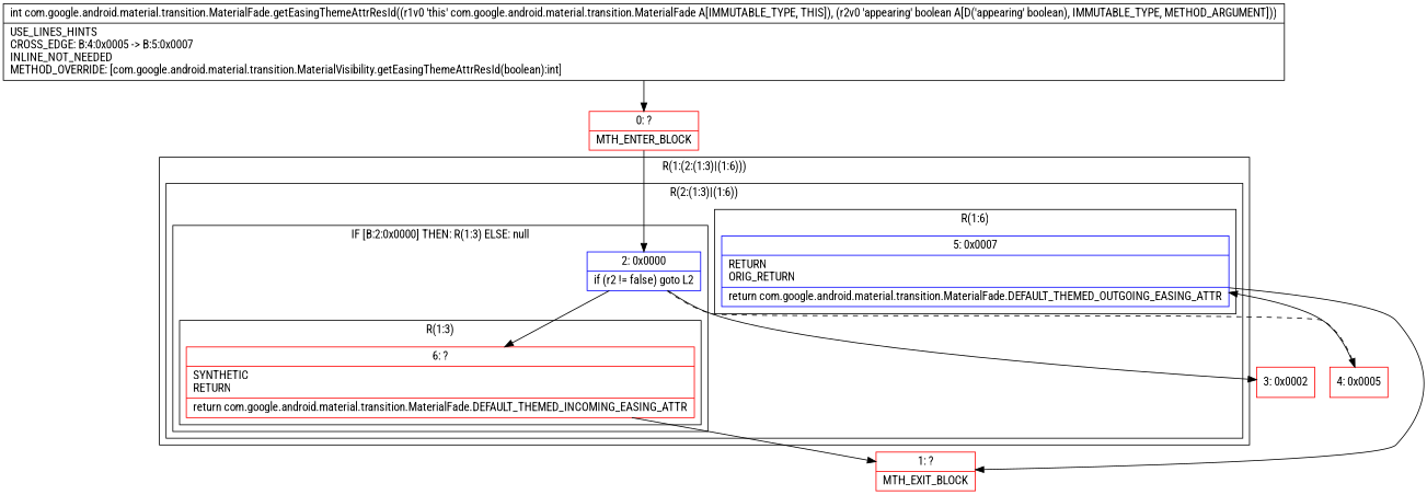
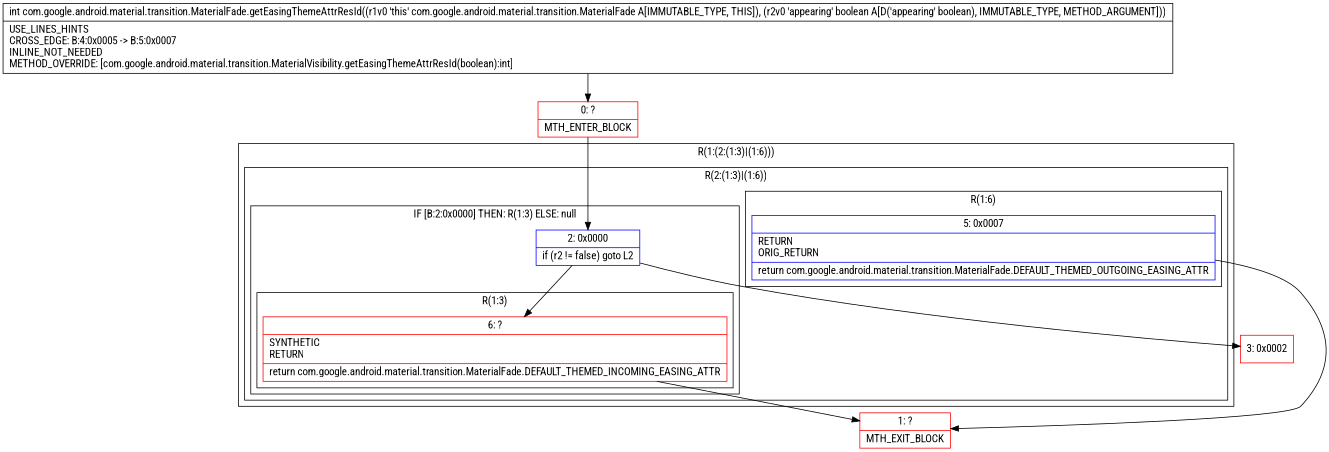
  digraph {
    fontname="Roboto Condensed"
    node [color=red fontname="Roboto Condensed" shape=record]
    edge [fontname="Roboto Condensed"]
    n1 [label="{6\:\ ?|SYNTHETIC\lRETURN\l|return com.google.android.material.transition.MaterialFade.DEFAULT_THEMED_INCOMING_EASING_ATTR\l}"]
    n2 [color=blue label="{2\:\ 0x0000|if (r2 != false) goto L2\l}"]
    n3 [color=blue label="{5\:\ 0x0007|RETURN\lORIG_RETURN\l|return com.google.android.material.transition.MaterialFade.DEFAULT_THEMED_OUTGOING_EASING_ATTR\l}"]
    n4 [label="{1\:\ ?|MTH_EXIT_BLOCK\l}"]
    n5 [label="{3\:\ 0x0002}"]
-   n6 [label="{4\:\ 0x0005}"]
    n7 [label="{0\:\ ?|MTH_ENTER_BLOCK\l}"]
    n8 [label="{int com.google.android.material.transition.MaterialFade.getEasingThemeAttrResId((r1v0 'this' com.google.android.material.transition.MaterialFade A[IMMUTABLE_TYPE, THIS]), (r2v0 'appearing' boolean A[D('appearing' boolean), IMMUTABLE_TYPE, METHOD_ARGUMENT]))  | USE_LINES_HINTS\lCROSS_EDGE: B:4:0x0005 \-\> B:5:0x0007\lINLINE_NOT_NEEDED\lMETHOD_OVERRIDE: [com.google.android.material.transition.MaterialVisibility.getEasingThemeAttrResId(boolean):int]\l}" color=""]
    subgraph cluster_1 {
      label="R(1:(2:(1:3)|(1:6)))"
      subgraph cluster_2 {
        label="R(2:(1:3)|(1:6))"
        subgraph cluster_3 {
          label="IF [B:2:0x0000] THEN: R(1:3) ELSE: null"
          n2
          subgraph cluster_4 {
            label="R(1:3)"
            n1
          }
        }
        subgraph cluster_5 {
          label="R(1:6)"
          n3
        }
      }
    }
    n1 -> n4
    n2 -> n1
    n2 -> n5
-   n2 -> n6 [style=dashed]
    n3 -> n4
-   n6 -> n3
    n7 -> n2
    n8 -> n7
  }
